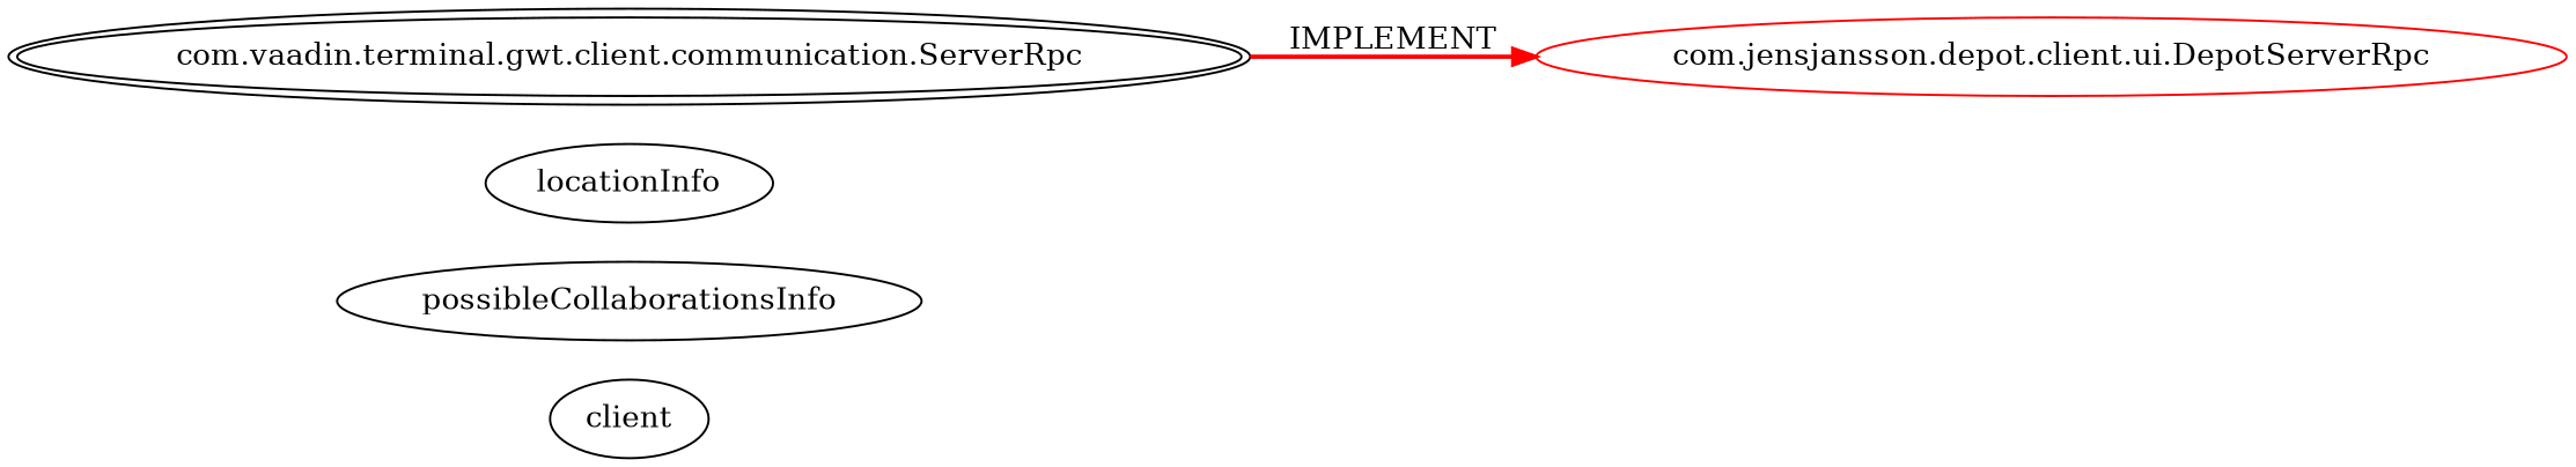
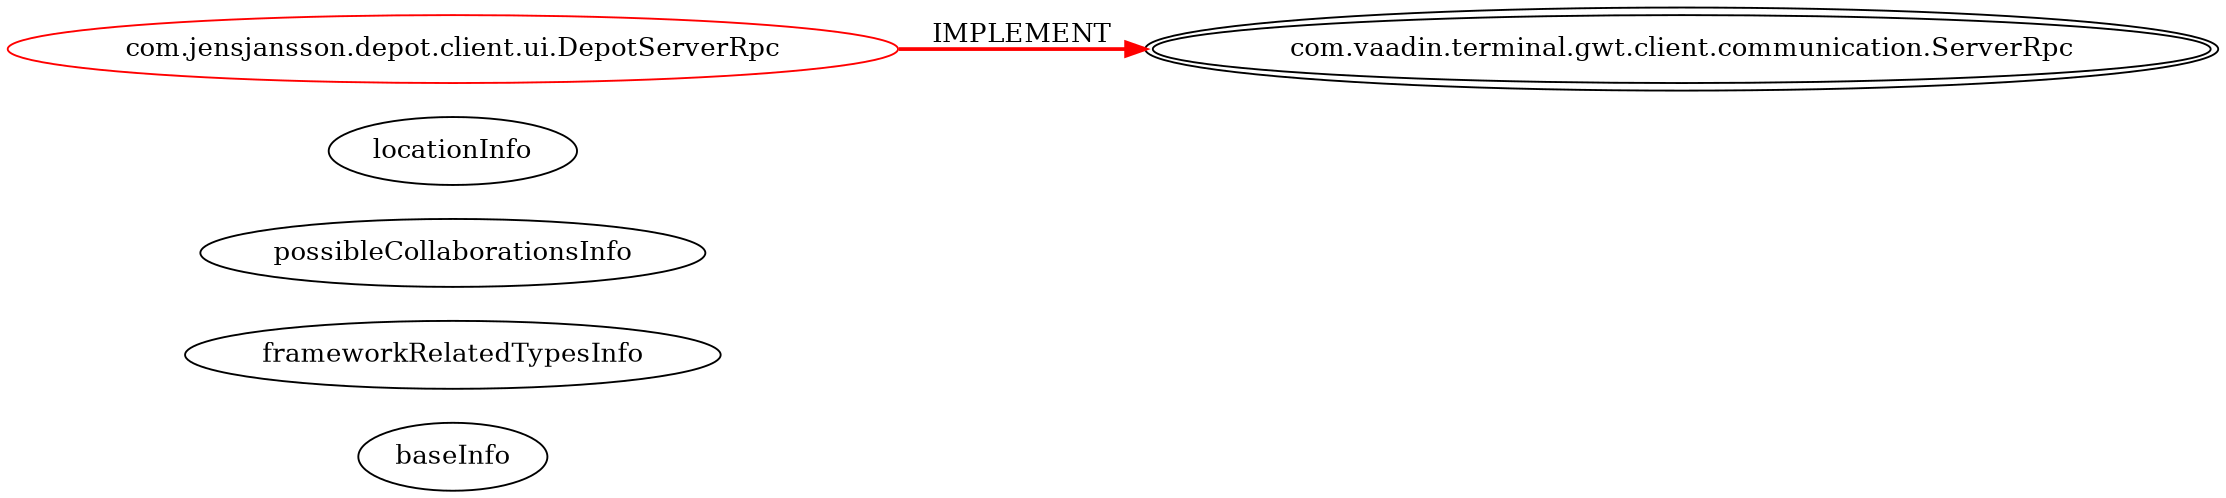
  digraph {
    rankdir=LR
-   frameworkRelatedTypesInfo [0="com.vaadin.terminal.gwt.client.communication.ServerRpc" label=client]
+   baseInfo [category=extension_graph graphId=387 isAnonymous=false possibleRelation=false]
+   frameworkRelatedTypesInfo [0="com.vaadin.terminal.gwt.client.communication.ServerRpc"]
    possibleCollaborationsInfo
    locationInfo [contextSignature=DepotServerRpc filePath="/Peppe-Depot/Depot-master/src/com/jensjansson/depot/client/ui/DepotServerRpc.java" graphId=387 projectName="Peppe-Depot"]
    n5 [color=red isFrameworkType=false label="com.jensjansson.depot.client.ui.DepotServerRpc" vertexType=ROOT_CLIENT_CLASS_DECLARATION]
    n6 [isFrameworkType=true label="com.vaadin.terminal.gwt.client.communication.ServerRpc" peripheries=2 vertexType=FRAMEWORK_INTERFACE_TYPE]
-   n6 -> n5 [color=red label=IMPLEMENT style=bold]
+   n5 -> n6 [color=red label=IMPLEMENT style=bold]
  }
